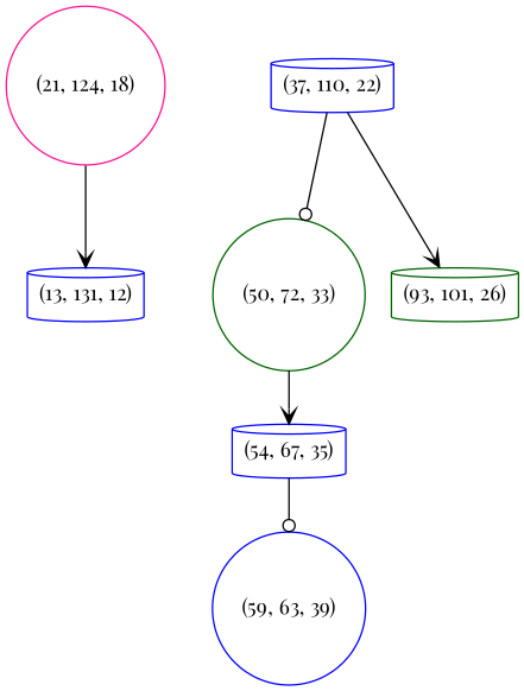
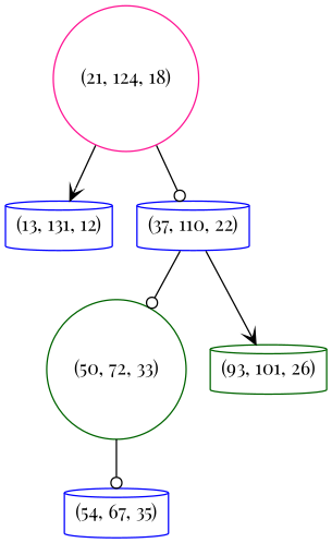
  digraph {
    fontname="Playfair Display"
    node [color=blue fontname="Playfair Display" shape=cylinder]
    edge [arrowhead=odot fontname="Playfair Display"]
    "(21, 124, 18)" [color=deeppink shape=circle]
    "(13, 131, 12)"
    "(37, 110, 22)"
    "(50, 72, 33)" [color=darkgreen shape=circle]
    "(93, 101, 26)" [color=darkgreen]
    "(54, 67, 35)"
-   "(59, 63, 39)" [shape=circle]
    "(21, 124, 18)" -> "(13, 131, 12)" [arrowhead=vee]
+   "(21, 124, 18)" -> "(37, 110, 22)"
    "(37, 110, 22)" -> "(50, 72, 33)"
    "(37, 110, 22)" -> "(93, 101, 26)" [arrowhead=vee]
-   "(50, 72, 33)" -> "(54, 67, 35)" [arrowhead=vee]
-   "(54, 67, 35)" -> "(59, 63, 39)"
+   "(50, 72, 33)" -> "(54, 67, 35)"
  }
